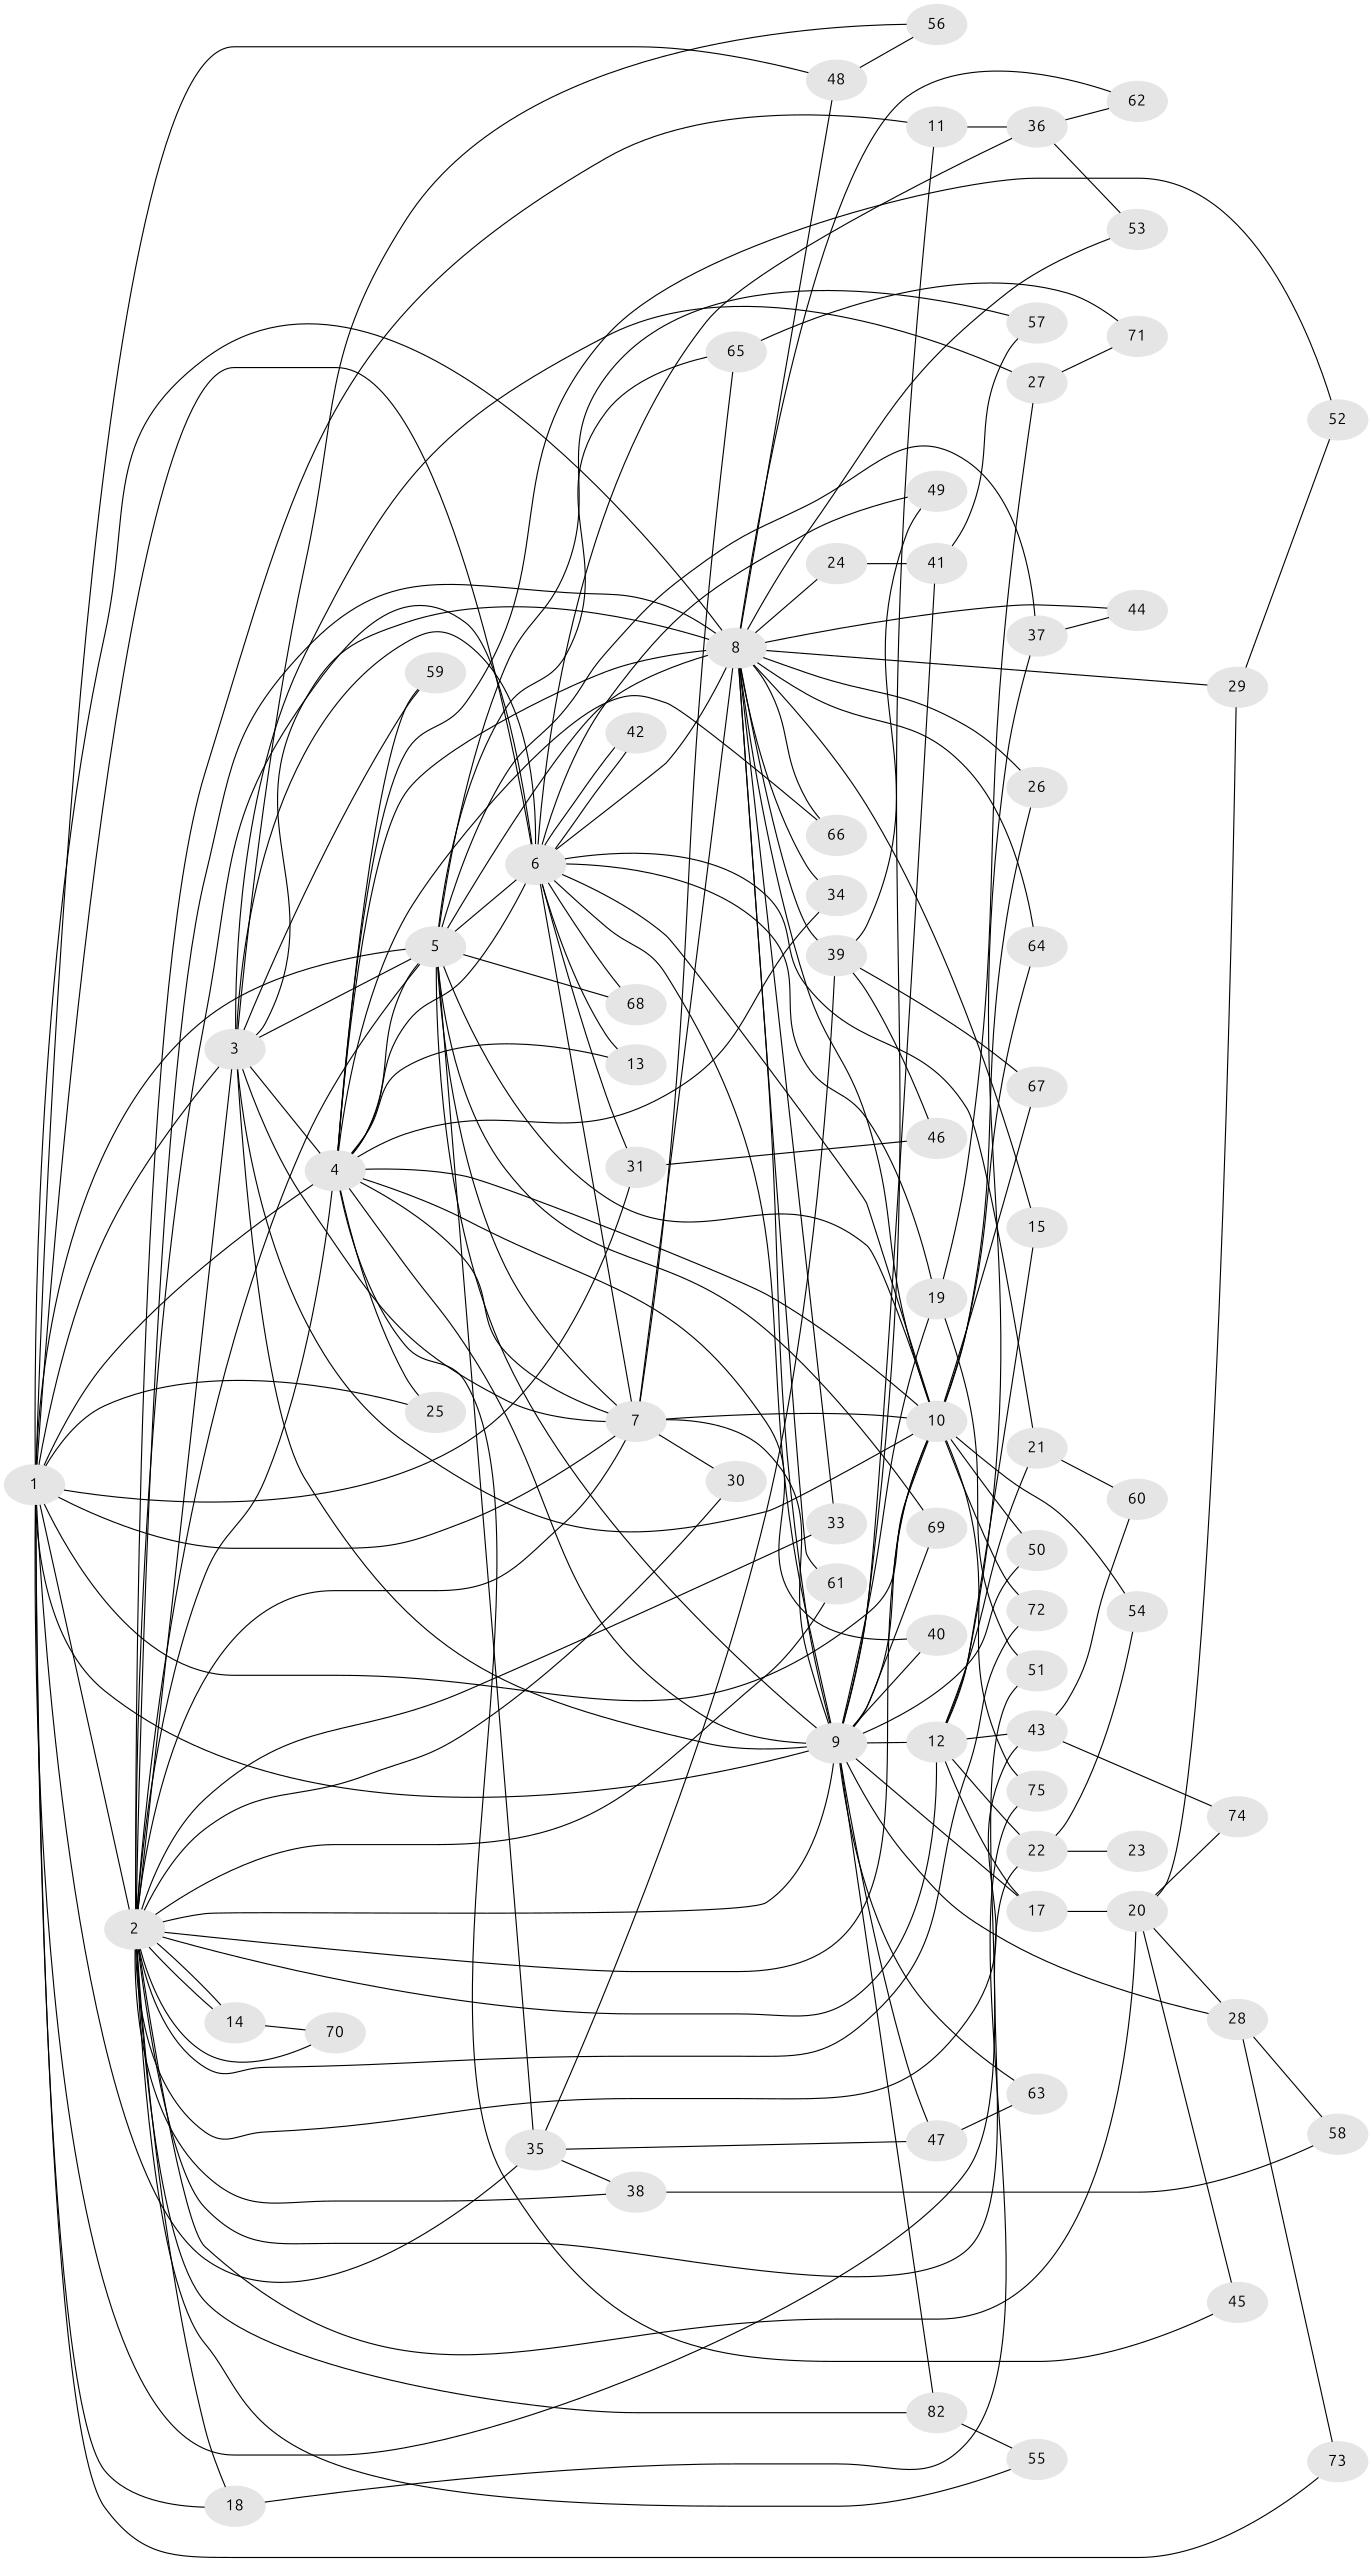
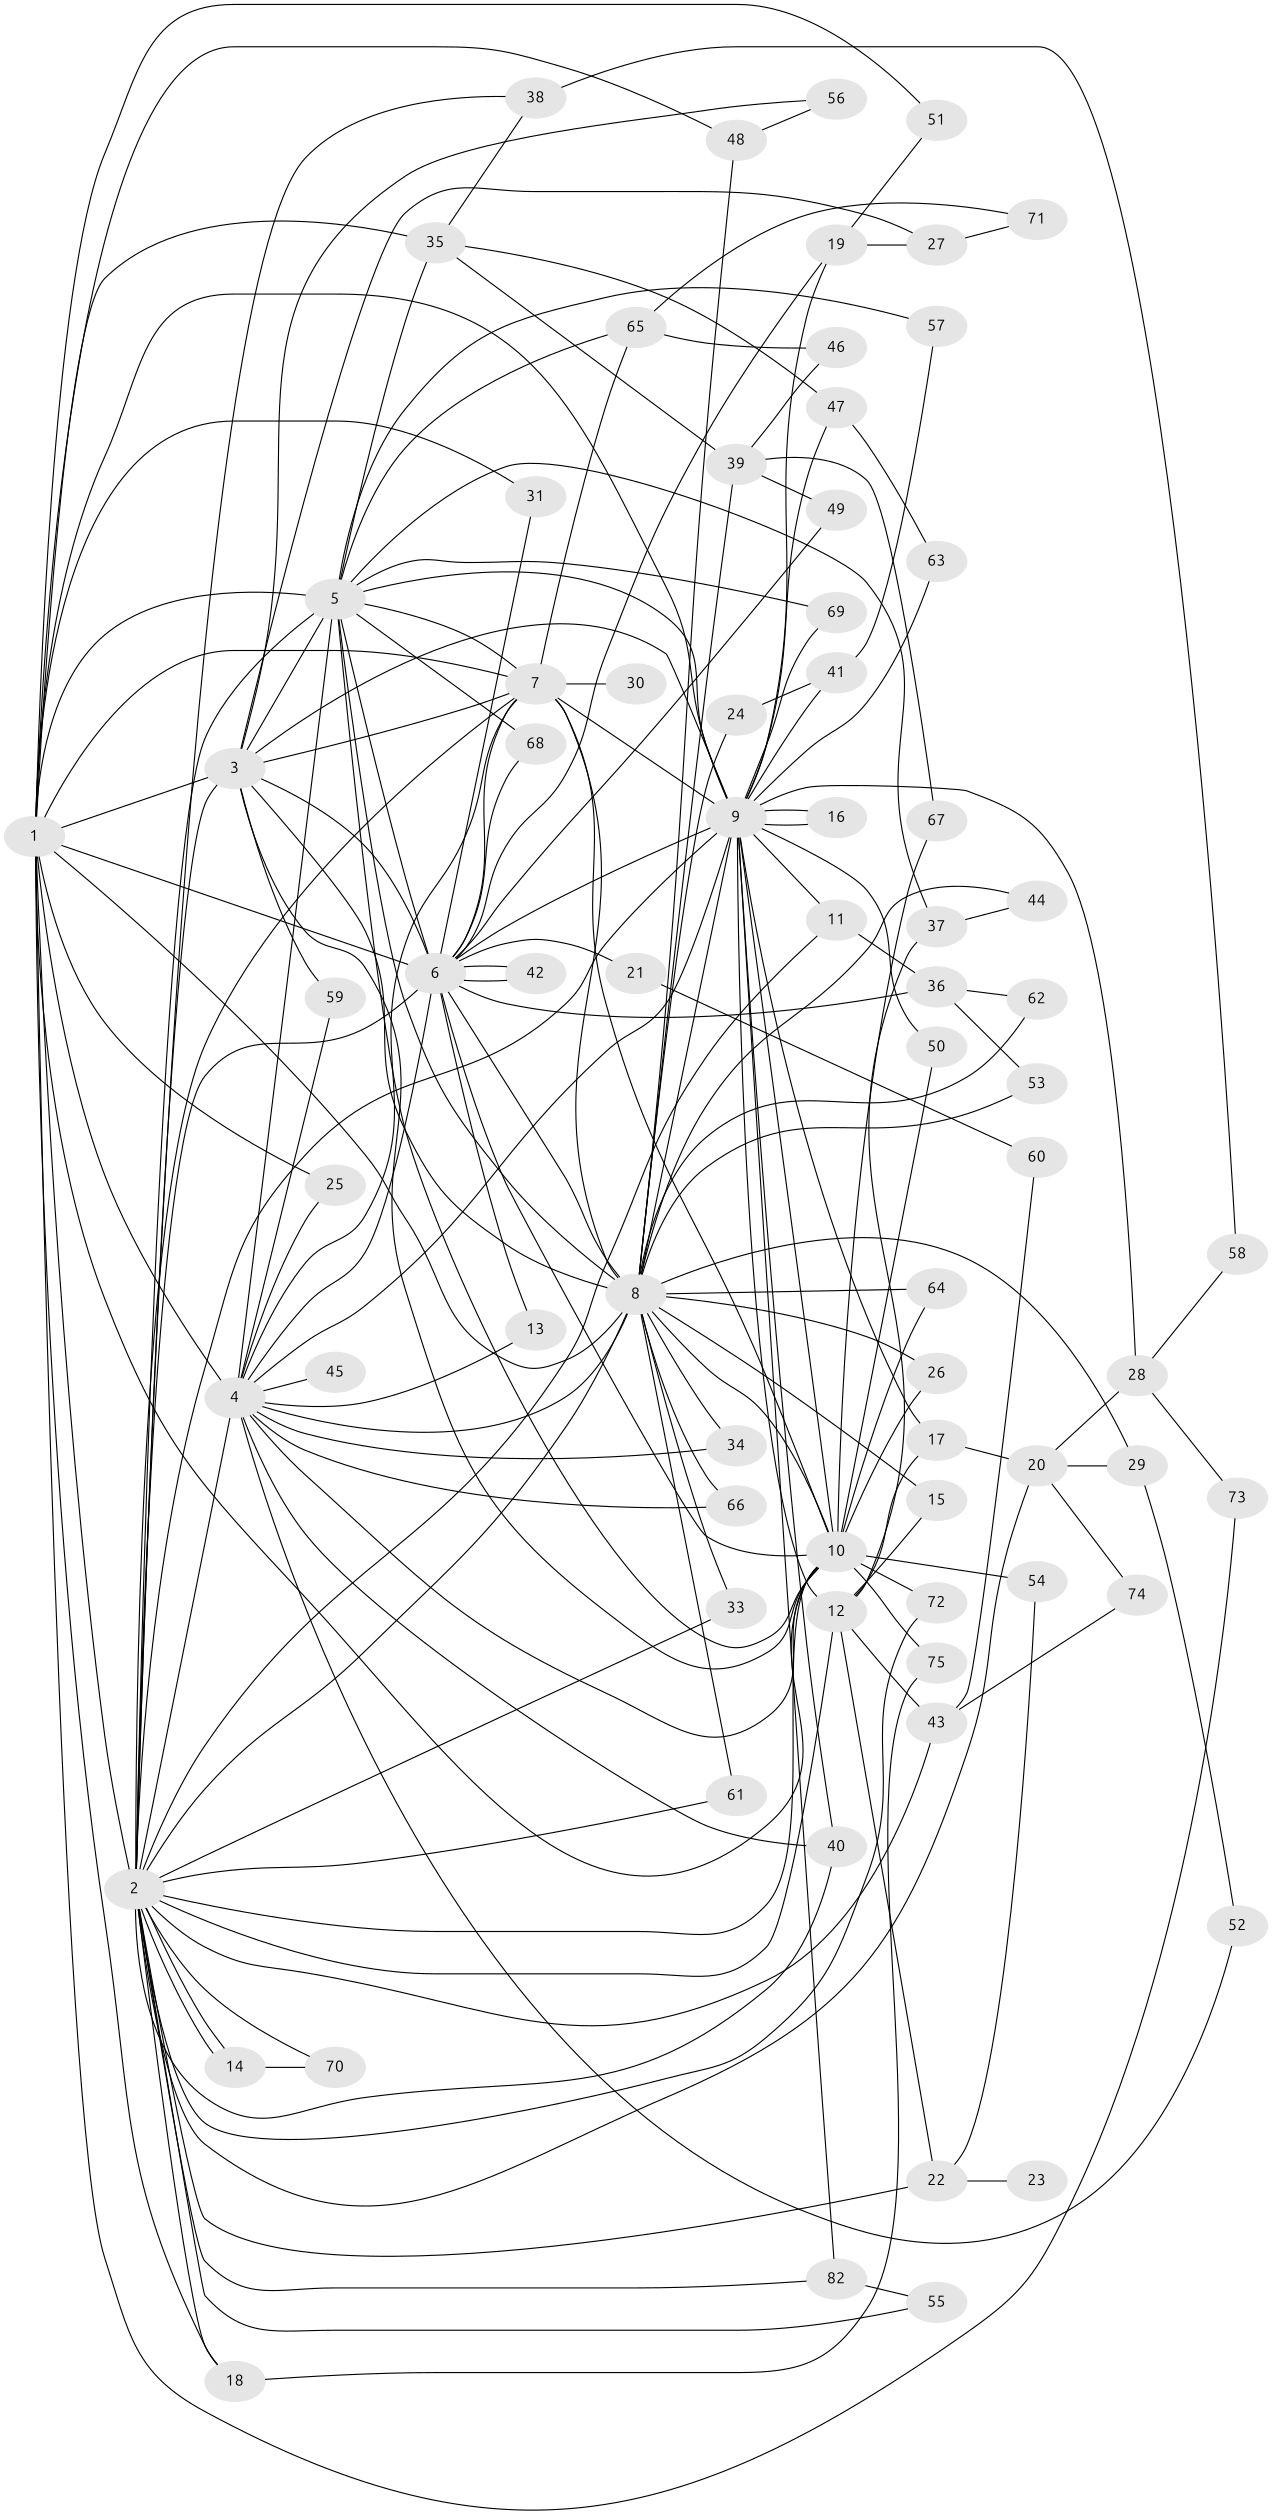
  graph {
    fontname=Ubuntu
    rankdir=LR
    node [color=gray90 fontname=Ubuntu style=filled]
    edge [fontname=Ubuntu]
    1
    2
    3
    4
    5
    6
    7
    8
    9
    10
    18
    25
    31
    35
    48
    51
    73
    11
    12
    14
    20
    22
    30
    n24 [label=82]
    33
    38
    43
    55
    61
    70
    72
    27
    56
    59
    13
    34
    40
    45
    52
    66
    37
    57
    65
    68
    69
    19
    21
    36
    42
    49
    24
    15
    26
    29
    39
    44
    53
    62
    64
+   16
    17
    28
    41
    47
    50
    63
    54
    67
    75
    46
    74
    23
    58
    60
    71
    1 -- 2
    1 -- 3
    1 -- 4
    1 -- 5
    1 -- 6
    1 -- 7
    1 -- 8
    1 -- 9
    1 -- 10
    1 -- 18
    1 -- 25
    1 -- 31
    1 -- 35
    1 -- 48
    1 -- 51
    1 -- 73
    2 -- 3
    2 -- 4
    2 -- 5
    2 -- 6
    2 -- 7
    2 -- 8
    2 -- 9
    2 -- 10
    2 -- 18
    2 -- 11
    2 -- 12
    2 -- 14
    2 -- 14
    2 -- 20
    2 -- 22
-   2 -- 30
+   2 -- 40
    2 -- n24
    2 -- 33
    2 -- 38
    2 -- 43
    2 -- 55
    2 -- 61
    2 -- 70
    2 -- 72
-   3 -- 4
    3 -- 5
    3 -- 6
    3 -- 7
    3 -- 8
    3 -- 9
    3 -- 10
    3 -- 27
    3 -- 56
    3 -- 59
    4 -- 5
    4 -- 6
    4 -- 7
    4 -- 8
    4 -- 9
    4 -- 10
    4 -- 25
    4 -- 59
    4 -- 13
    4 -- 34
    4 -- 40
    4 -- 45
    4 -- 52
    4 -- 66
    5 -- 6
    5 -- 7
    5 -- 8
    5 -- 9
    5 -- 10
    5 -- 35
    5 -- 37
    5 -- 57
    5 -- 65
    5 -- 68
    5 -- 69
    6 -- 7
    6 -- 8
    6 -- 9
    6 -- 10
    6 -- 31
    6 -- 13
    6 -- 68
    6 -- 19
    6 -- 21
    6 -- 36
    6 -- 42
    6 -- 42
    6 -- 49
    7 -- 8
    7 -- 9
    7 -- 10
    7 -- 30
    7 -- 65
    8 -- 9
    8 -- 10
    8 -- 48
    8 -- 33
    8 -- 61
    8 -- 34
    8 -- 66
    8 -- 24
    8 -- 15
    8 -- 26
    8 -- 29
    8 -- 39
    8 -- 44
    8 -- 53
    8 -- 62
    8 -- 64
    9 -- 10
    9 -- 11
    9 -- 12
    9 -- n24
    9 -- 40
    9 -- 69
    9 -- 19
+   9 -- 16
+   9 -- 16
    9 -- 17
    9 -- 28
    9 -- 41
    9 -- 47
    9 -- 50
    9 -- 63
    10 -- 72
    10 -- 26
    10 -- 64
    10 -- 50
    10 -- 54
    10 -- 67
    10 -- 75
    18 -- 75
-   31 -- 46
+   65 -- 46
    35 -- 38
    35 -- 39
    35 -- 47
    48 -- 56
    11 -- 36
    12 -- 22
    12 -- 43
    12 -- 37
-   12 -- 21
    12 -- 15
    12 -- 17
    14 -- 70
-   20 -- 45
    20 -- 29
    20 -- 28
    20 -- 74
    22 -- 54
    22 -- 23
    n24 -- 55
    38 -- 58
    43 -- 74
    43 -- 60
    27 -- 71
    37 -- 44
    65 -- 71
    19 -- 51
    19 -- 27
    21 -- 60
    36 -- 53
    36 -- 62
    24 -- 41
    29 -- 52
    39 -- 49
    39 -- 67
    39 -- 46
    17 -- 20
    28 -- 73
    28 -- 58
    41 -- 57
    47 -- 63
  }
